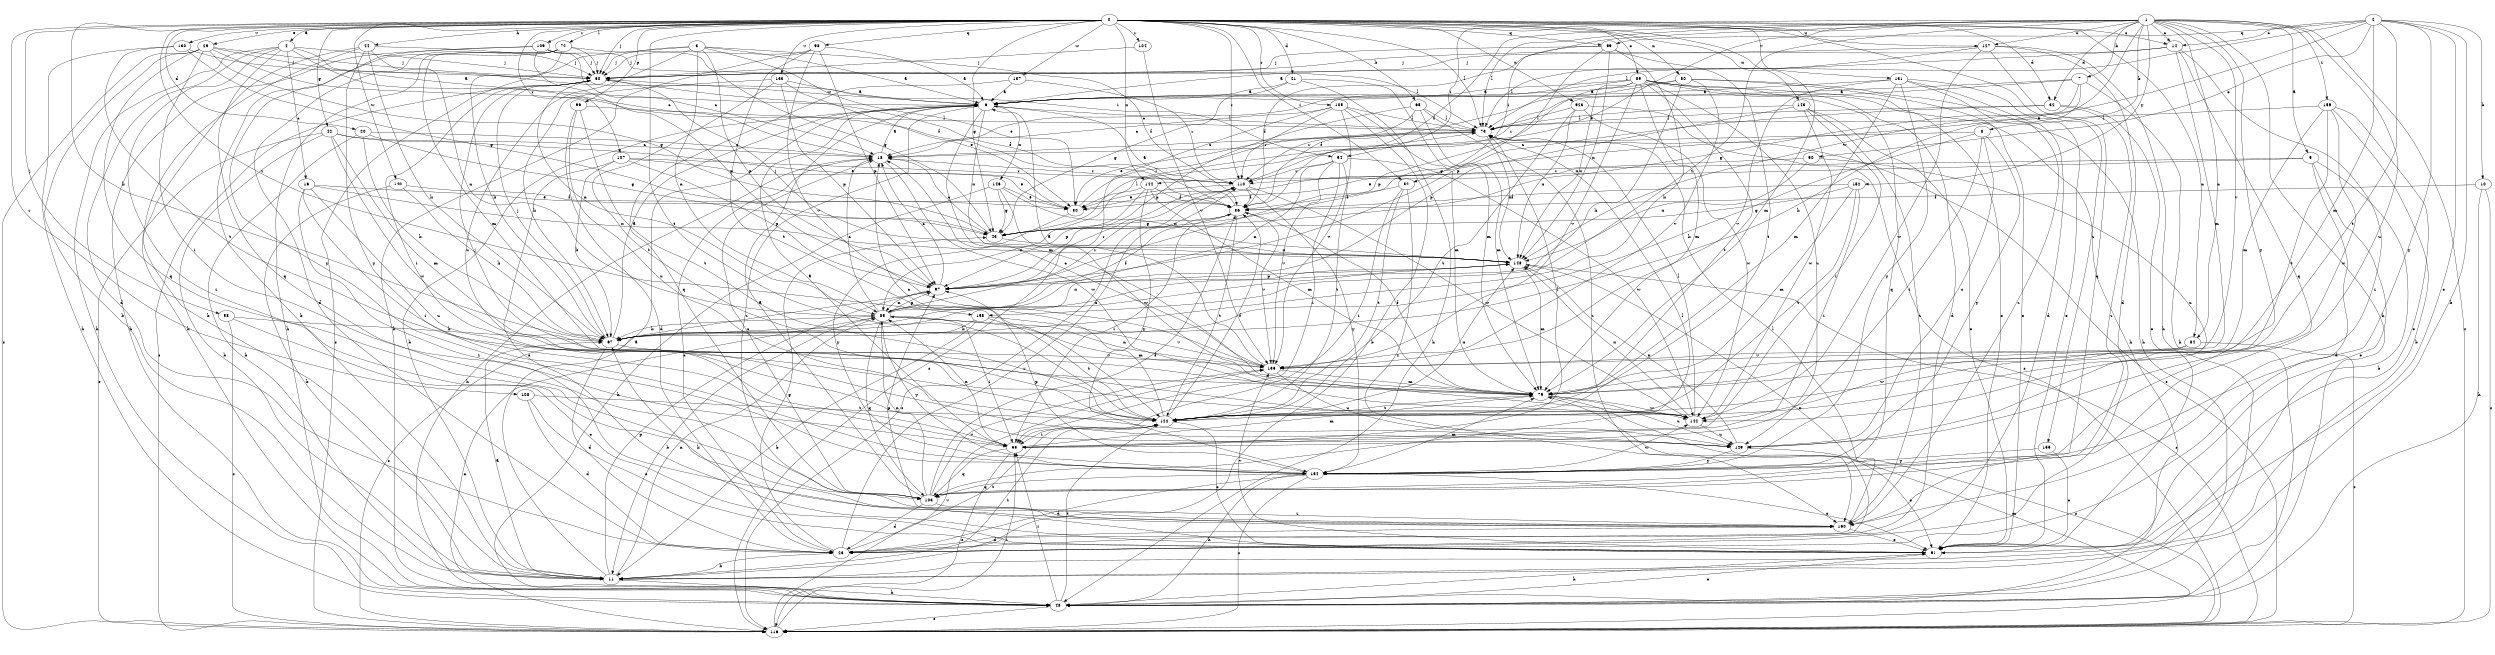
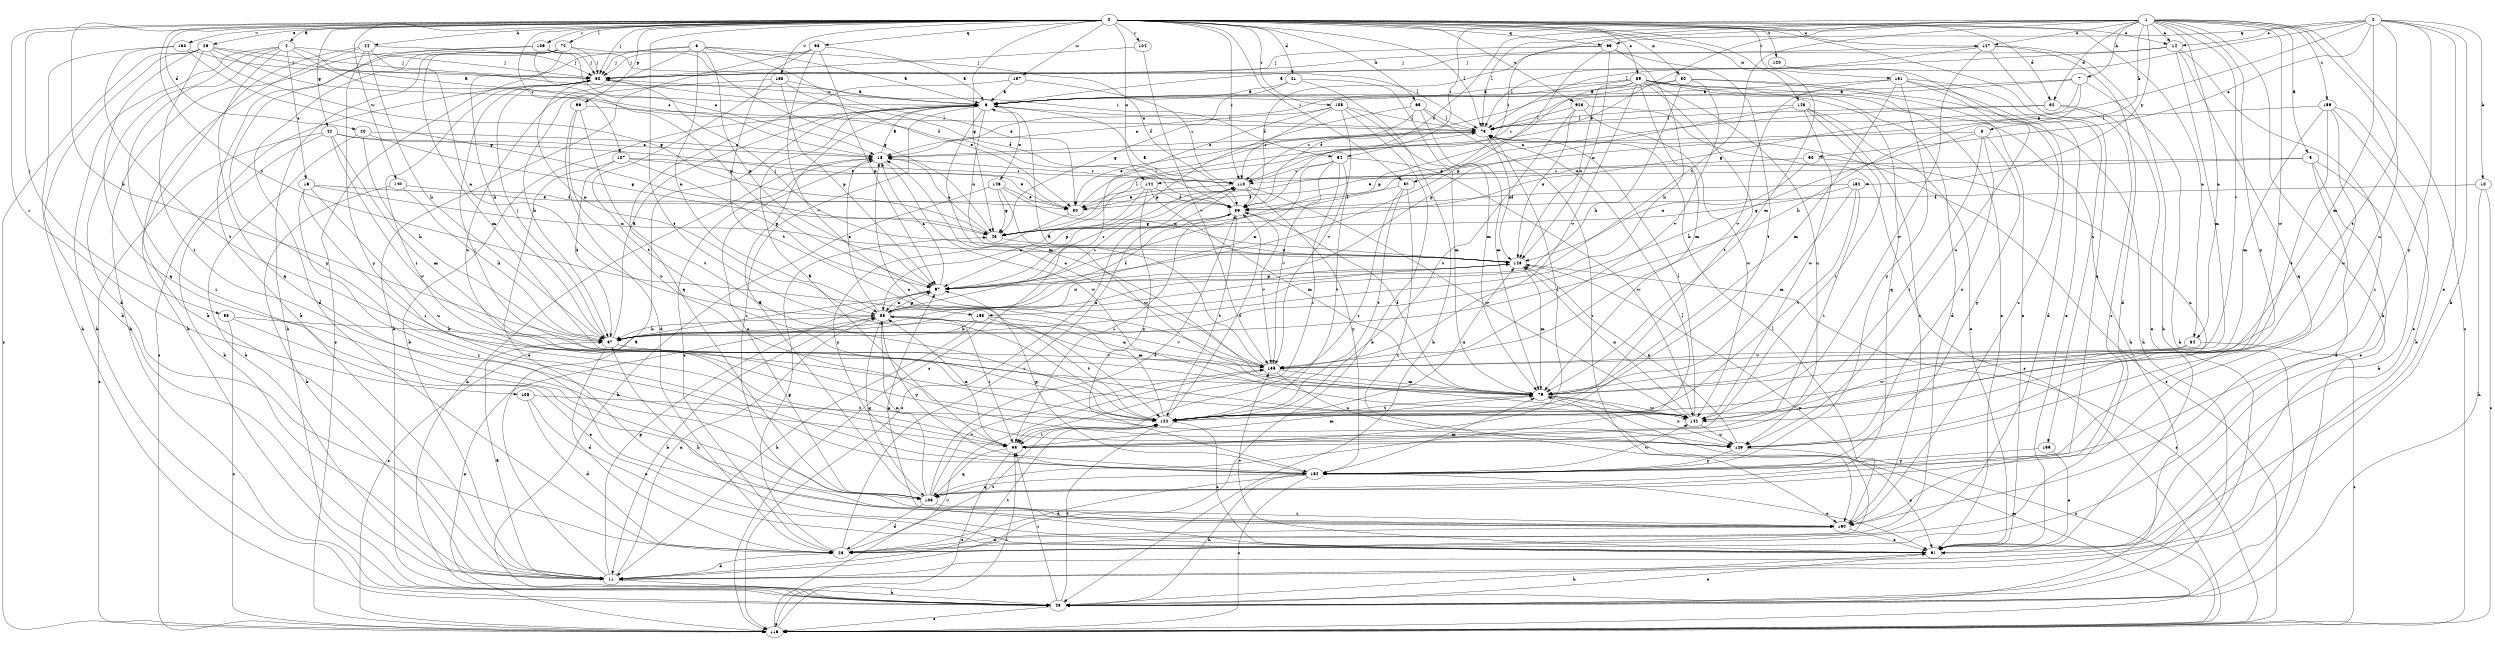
  strict digraph {
    0
    4
    14
    20
    21
    n6 [label=32]
    29
    42
    43
    44
    52
    58
    60
    65
    67
    72
    73
    79
    80
    84
    89
    96
    98
    99
    104
    105
    107
    108
    109
    110
+   120
    122
    n33 [label=923]
    127
    130
    131
    133
    137
    140
    143
    144
    155
    158
    48
    54
    16
    18
    23
    103
    160
    6
    11
    91
    36
    116
    55
    30
    142
    148
    154
    85
    97
    135
    129
    1
    5
    7
    8
    152
    159
    2
    10
    90
    3
    146
    0 -> 4 [label=a]
    0 -> 14 [label=c]
    0 -> 20 [label=d]
    0 -> 21 [label=d]
    0 -> n6 [label=d]
    0 -> 29 [label=e]
    0 -> 42 [label=g]
    0 -> 43 [label=g]
    0 -> 44 [label=h]
    0 -> 52 [label=i]
    0 -> 58 [label=j]
    0 -> 60 [label=j]
    0 -> 65 [label=k]
    0 -> 67 [label=k]
    0 -> 72 [label=l]
    0 -> 73 [label=l]
    0 -> 79 [label=m]
    0 -> 80 [label=n]
    0 -> 84 [label=n]
    0 -> 89 [label=o]
    0 -> 96 [label=p]
    0 -> 98 [label=q]
    0 -> 99 [label=q]
    0 -> 104 [label=r]
    0 -> 105 [label=r]
    0 -> 107 [label=r]
    0 -> 108 [label=r]
    0 -> 109 [label=r]
    0 -> 110 [label=r]
+   0 -> 120 [label=t]
    0 -> 122 [label=t]
    0 -> n33 [label=u]
    0 -> 127 [label=u]
    0 -> 130 [label=v]
    0 -> 131 [label=v]
    0 -> 133 [label=v]
    0 -> 137 [label=w]
    0 -> 140 [label=w]
    0 -> 143 [label=x]
    0 -> 144 [label=x]
    0 -> 155 [label=z]
    0 -> 158 [label=z]
    4 -> 60 [label=j]
    4 -> 48 [label=h]
    4 -> 54 [label=i]
    4 -> 16 [label=c]
    4 -> 18 [label=c]
    4 -> 23 [label=d]
    4 -> 103 [label=q]
    4 -> 160 [label=z]
    14 -> 60 [label=j]
    14 -> 79 [label=m]
    14 -> 103 [label=q]
    14 -> 160 [label=z]
    14 -> 6 [label=a]
    20 -> 43 [label=g]
    20 -> 67 [label=k]
    20 -> 18 [label=c]
    20 -> 11 [label=b]
    21 -> 43 [label=g]
    21 -> 79 [label=m]
    21 -> 48 [label=h]
    21 -> 6 [label=a]
    n6 -> 43 [label=g]
    n6 -> 73 [label=l]
    n6 -> 160 [label=z]
    n6 -> 91 [label=o]
    29 -> 43 [label=g]
    29 -> 60 [label=j]
    29 -> 103 [label=q]
    29 -> 6 [label=a]
    29 -> 11 [label=b]
    29 -> 36 [label=f]
    29 -> 116 [label=s]
    29 -> 55 [label=i]
    42 -> 79 [label=m]
    42 -> 18 [label=c]
    42 -> 11 [label=b]
    42 -> 116 [label=s]
    42 -> 30 [label=e]
    42 -> 142 [label=w]
    43 -> 73 [label=l]
    43 -> 18 [label=c]
    43 -> 148 [label=x]
    44 -> 60 [label=j]
    44 -> 67 [label=k]
    44 -> 48 [label=h]
    44 -> 11 [label=b]
    44 -> 154 [label=y]
    44 -> 85 [label=n]
    52 -> 122 [label=t]
    52 -> 160 [label=z]
    52 -> 36 [label=f]
    52 -> 55 [label=i]
    58 -> 67 [label=k]
    58 -> 91 [label=o]
    58 -> 116 [label=s]
    60 -> 6 [label=w]
    60 -> 36 [label=f]
    60 -> 116 [label=s]
    60 -> 55 [label=i]
    60 -> 85 [label=n]
    65 -> 73 [label=l]
    65 -> 79 [label=m]
    65 -> 110 [label=r]
    65 -> 160 [label=z]
    65 -> 97 [label=p]
    67 -> 60 [label=j]
    67 -> 23 [label=d]
    67 -> 6 [label=a]
    67 -> 148 [label=x]
    67 -> 135 [label=v]
    72 -> 43 [label=g]
    72 -> 60 [label=j]
    72 -> 67 [label=k]
    72 -> 79 [label=m]
    72 -> 48 [label=h]
    72 -> 23 [label=d]
    72 -> 11 [label=b]
    73 -> 18 [label=c]
    73 -> 116 [label=s]
    73 -> 30 [label=e]
    73 -> 148 [label=x]
    79 -> 122 [label=t]
    79 -> 36 [label=f]
    79 -> 116 [label=s]
    79 -> 142 [label=w]
    79 -> 129 [label=u]
    80 -> 67 [label=k]
    80 -> 48 [label=h]
    80 -> 6 [label=a]
    80 -> 91 [label=o]
    80 -> 36 [label=f]
    80 -> 135 [label=v]
    84 -> 116 [label=s]
    84 -> 142 [label=w]
    84 -> 135 [label=v]
    89 -> 79 [label=m]
    89 -> 122 [label=t]
    89 -> 48 [label=h]
    89 -> 18 [label=c]
    89 -> 23 [label=d]
    89 -> 103 [label=q]
    89 -> 6 [label=a]
    89 -> 91 [label=o]
    89 -> 148 [label=x]
    89 -> 97 [label=p]
    89 -> 135 [label=v]
    89 -> 129 [label=u]
    96 -> 73 [label=l]
    96 -> 122 [label=t]
    96 -> 23 [label=d]
    96 -> 129 [label=u]
    98 -> 60 [label=j]
    98 -> 122 [label=t]
    98 -> 48 [label=h]
    98 -> 6 [label=a]
    98 -> 97 [label=p]
    98 -> 135 [label=v]
    99 -> 60 [label=j]
    99 -> 67 [label=k]
    99 -> 122 [label=t]
    99 -> 36 [label=f]
    99 -> 148 [label=x]
    99 -> 97 [label=p]
    104 -> 60 [label=j]
    104 -> 135 [label=v]
    105 -> 73 [label=l]
    105 -> 79 [label=m]
    105 -> 110 [label=r]
    105 -> 18 [label=c]
    105 -> 11 [label=b]
    105 -> 116 [label=s]
    105 -> 135 [label=v]
    107 -> 67 [label=k]
    107 -> 110 [label=r]
    107 -> 91 [label=o]
    107 -> 30 [label=e]
    107 -> 97 [label=p]
    108 -> 122 [label=t]
    108 -> 23 [label=d]
    108 -> 91 [label=o]
    109 -> 60 [label=j]
    109 -> 73 [label=l]
    109 -> 48 [label=h]
    109 -> 18 [label=c]
    109 -> 154 [label=y]
    109 -> 97 [label=p]
    110 -> 36 [label=f]
    110 -> 116 [label=s]
    110 -> 30 [label=e]
    110 -> 142 [label=w]
    110 -> 154 [label=y]
+   120 -> 129 [label=u]
    122 -> 18 [label=c]
    122 -> 91 [label=o]
    122 -> 36 [label=f]
    122 -> 55 [label=i]
    122 -> 148 [label=x]
    n33 -> 73 [label=l]
    n33 -> 122 [label=t]
    n33 -> 116 [label=s]
    n33 -> 142 [label=w]
    n33 -> 148 [label=x]
    127 -> 60 [label=j]
    127 -> 73 [label=l]
    127 -> 48 [label=h]
    127 -> 23 [label=d]
    127 -> 103 [label=q]
    127 -> 142 [label=w]
    130 -> 43 [label=g]
    130 -> 60 [label=j]
    130 -> 122 [label=t]
    130 -> 48 [label=h]
    131 -> 79 [label=m]
    131 -> 23 [label=d]
    131 -> 160 [label=z]
    131 -> 6 [label=a]
    131 -> 91 [label=o]
    131 -> 154 [label=y]
    131 -> 135 [label=v]
    133 -> 67 [label=k]
    133 -> 122 [label=t]
    133 -> 6 [label=a]
    133 -> 30 [label=e]
    133 -> 97 [label=p]
    137 -> 110 [label=r]
    137 -> 103 [label=q]
    137 -> 6 [label=a]
    140 -> 67 [label=k]
    140 -> 11 [label=b]
    140 -> 36 [label=f]
    143 -> 73 [label=l]
    143 -> 160 [label=z]
    143 -> 91 [label=o]
    143 -> 55 [label=i]
    143 -> 142 [label=w]
    143 -> 97 [label=p]
    144 -> 79 [label=m]
    144 -> 36 [label=f]
    144 -> 154 [label=y]
    144 -> 85 [label=n]
    144 -> 97 [label=p]
    155 -> 91 [label=o]
    155 -> 154 [label=y]
    158 -> 67 [label=k]
    158 -> 122 [label=t]
    158 -> 11 [label=b]
    158 -> 135 [label=v]
    48 -> 122 [label=t]
    48 -> 91 [label=o]
    48 -> 116 [label=s]
    48 -> 55 [label=i]
    54 -> 110 [label=r]
    54 -> 122 [label=t]
    54 -> 55 [label=i]
    54 -> 142 [label=w]
    54 -> 85 [label=n]
    54 -> 135 [label=v]
    16 -> 160 [label=z]
    16 -> 55 [label=i]
    16 -> 30 [label=e]
    16 -> 148 [label=x]
    16 -> 129 [label=u]
    18 -> 110 [label=r]
    18 -> 48 [label=h]
    18 -> 6 [label=a]
    18 -> 142 [label=w]
    23 -> 43 [label=g]
    23 -> 110 [label=r]
    23 -> 122 [label=t]
    23 -> 18 [label=c]
    23 -> 11 [label=b]
    23 -> 148 [label=x]
    103 -> 73 [label=l]
    103 -> 18 [label=c]
    103 -> 23 [label=d]
    103 -> 160 [label=z]
    103 -> 6 [label=a]
    103 -> 36 [label=f]
    103 -> 85 [label=n]
    103 -> 135 [label=v]
    160 -> 73 [label=l]
    160 -> 23 [label=d]
    160 -> 91 [label=o]
    160 -> 97 [label=p]
    6 -> 73 [label=l]
    6 -> 79 [label=m]
    6 -> 160 [label=z]
    6 -> 11 [label=b]
    6 -> 148 [label=x]
    6 -> 146 [label=x]
    11 -> 67 [label=a]
    11 -> 122 [label=t]
    11 -> 48 [label=h]
    11 -> 6 [label=a]
    11 -> 85 [label=n]
    11 -> 97 [label=p]
    91 -> 67 [label=k]
    91 -> 48 [label=h]
    91 -> 135 [label=v]
    36 -> 43 [label=g]
    36 -> 122 [label=t]
    36 -> 6 [label=a]
    36 -> 55 [label=i]
    36 -> 135 [label=v]
    116 -> 79 [label=m]
    116 -> 55 [label=i]
    116 -> 85 [label=n]
    116 -> 135 [label=v]
    55 -> 73 [label=l]
    55 -> 79 [label=m]
    55 -> 103 [label=q]
    55 -> 6 [label=a]
    55 -> 116 [label=s]
    55 -> 85 [label=n]
    30 -> 73 [label=l]
    30 -> 154 [label=y]
    142 -> 60 [label=j]
    142 -> 73 [label=l]
    142 -> 148 [label=x]
    142 -> 129 [label=u]
    148 -> 60 [label=j]
    148 -> 79 [label=m]
    148 -> 116 [label=s]
    148 -> 97 [label=p]
    154 -> 79 [label=m]
    154 -> 48 [label=h]
    154 -> 23 [label=d]
    154 -> 103 [label=q]
    154 -> 91 [label=o]
    154 -> 116 [label=s]
    154 -> 142 [label=w]
    154 -> 97 [label=p]
    85 -> 67 [label=k]
    85 -> 79 [label=m]
    85 -> 110 [label=r]
    85 -> 18 [label=c]
    85 -> 103 [label=q]
    85 -> 11 [label=b]
    85 -> 36 [label=f]
    85 -> 55 [label=i]
    85 -> 148 [label=x]
    85 -> 154 [label=y]
    85 -> 97 [label=p]
    97 -> 110 [label=r]
    97 -> 18 [label=c]
    97 -> 116 [label=s]
    97 -> 85 [label=n]
    135 -> 79 [label=m]
    135 -> 18 [label=c]
    135 -> 6 [label=a]
    135 -> 85 [label=n]
    135 -> 129 [label=u]
    129 -> 91 [label=o]
    129 -> 148 [label=x]
    129 -> 154 [label=y]
    1 -> 14 [label=c]
    1 -> n6 [label=d]
    1 -> 52 [label=i]
    1 -> 73 [label=l]
    1 -> 84 [label=n]
    1 -> 127 [label=u]
    1 -> 158 [label=z]
    1 -> 48 [label=h]
    1 -> 54 [label=i]
    1 -> 36 [label=f]
    1 -> 116 [label=s]
    1 -> 30 [label=e]
-   1 -> 148 [label=w]
+   1 -> 142 [label=w]
    1 -> 154 [label=y]
    1 -> 135 [label=v]
    1 -> 129 [label=u]
    1 -> 5 [label=a]
    1 -> 7 [label=b]
    1 -> 8 [label=b]
    1 -> 152 [label=y]
    1 -> 159 [label=z]
    5 -> 144 [label=x]
    5 -> 23 [label=d]
    5 -> 11 [label=b]
    5 -> 91 [label=o]
    5 -> 30 [label=e]
    7 -> 43 [label=g]
    7 -> 67 [label=k]
    7 -> 110 [label=r]
    7 -> 48 [label=h]
    7 -> 6 [label=a]
    8 -> 67 [label=k]
    8 -> 18 [label=c]
    8 -> 55 [label=i]
    8 -> 154 [label=y]
    8 -> 129 [label=u]
    152 -> 43 [label=g]
    152 -> 79 [label=m]
    152 -> 122 [label=t]
    152 -> 36 [label=f]
    152 -> 55 [label=i]
    159 -> 73 [label=l]
    159 -> 79 [label=m]
    159 -> 122 [label=t]
    159 -> 11 [label=b]
    159 -> 91 [label=o]
    159 -> 142 [label=w]
    2 -> 14 [label=c]
    2 -> 73 [label=l]
    2 -> 79 [label=m]
    2 -> 99 [label=q]
    2 -> 122 [label=t]
    2 -> 11 [label=b]
    2 -> 91 [label=o]
    2 -> 30 [label=e]
    2 -> 154 [label=y]
    2 -> 10 [label=b]
    2 -> 90 [label=o]
    10 -> 48 [label=h]
    10 -> 36 [label=f]
    10 -> 116 [label=s]
    90 -> 110 [label=r]
    90 -> 148 [label=x]
    90 -> 129 [label=u]
    3 -> 60 [label=j]
    3 -> 6 [label=a]
    3 -> 36 [label=f]
    3 -> 116 [label=s]
    3 -> 30 [label=e]
    3 -> 85 [label=n]
    3 -> 97 [label=p]
    3 -> 129 [label=u]
    146 -> 43 [label=g]
    146 -> 48 [label=h]
    146 -> 30 [label=e]
    146 -> 142 [label=w]
    146 -> 148 [label=x]
  }
